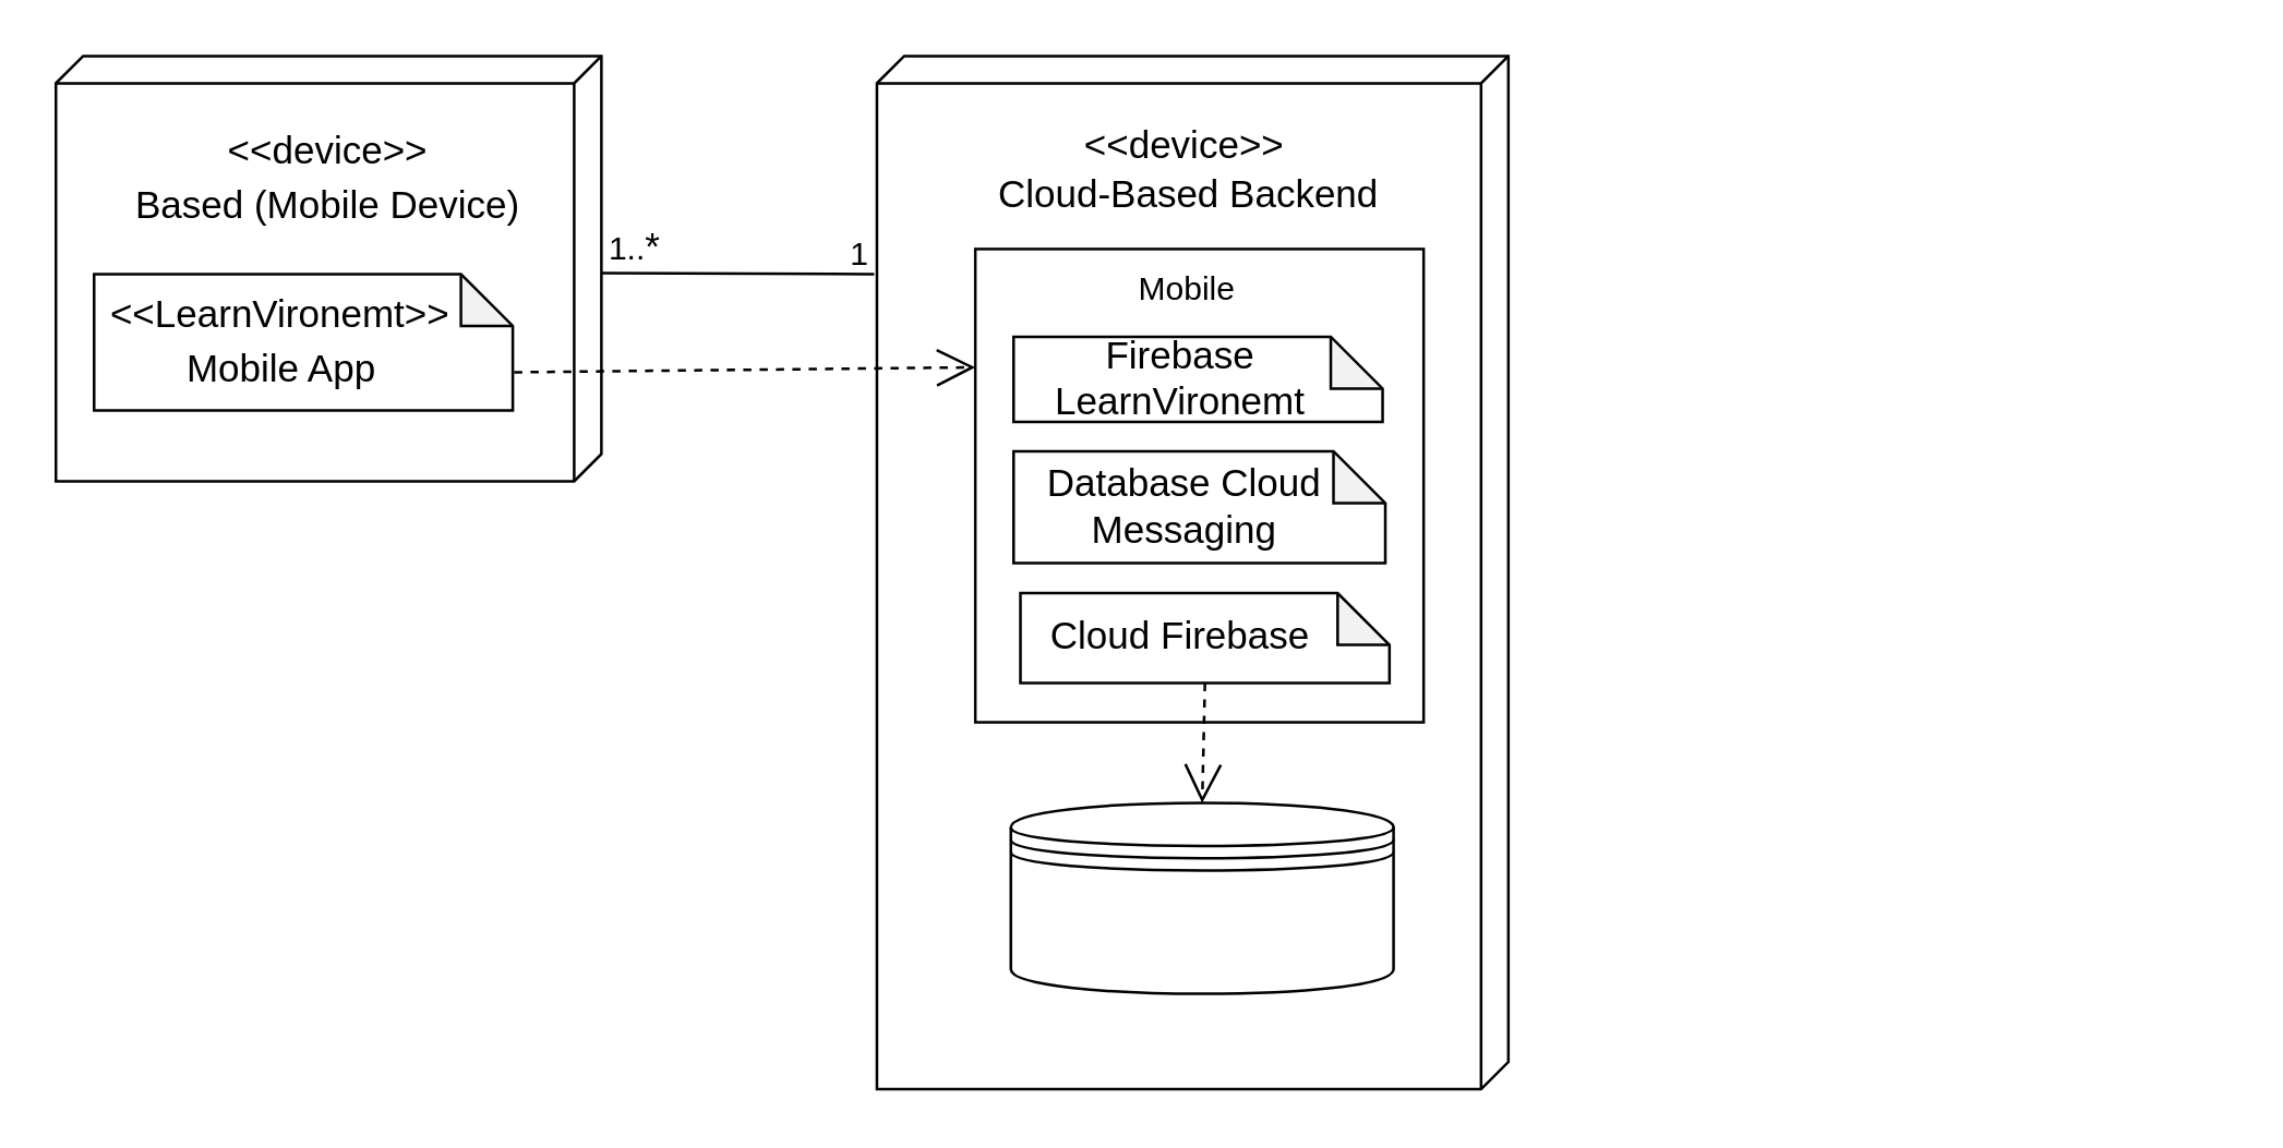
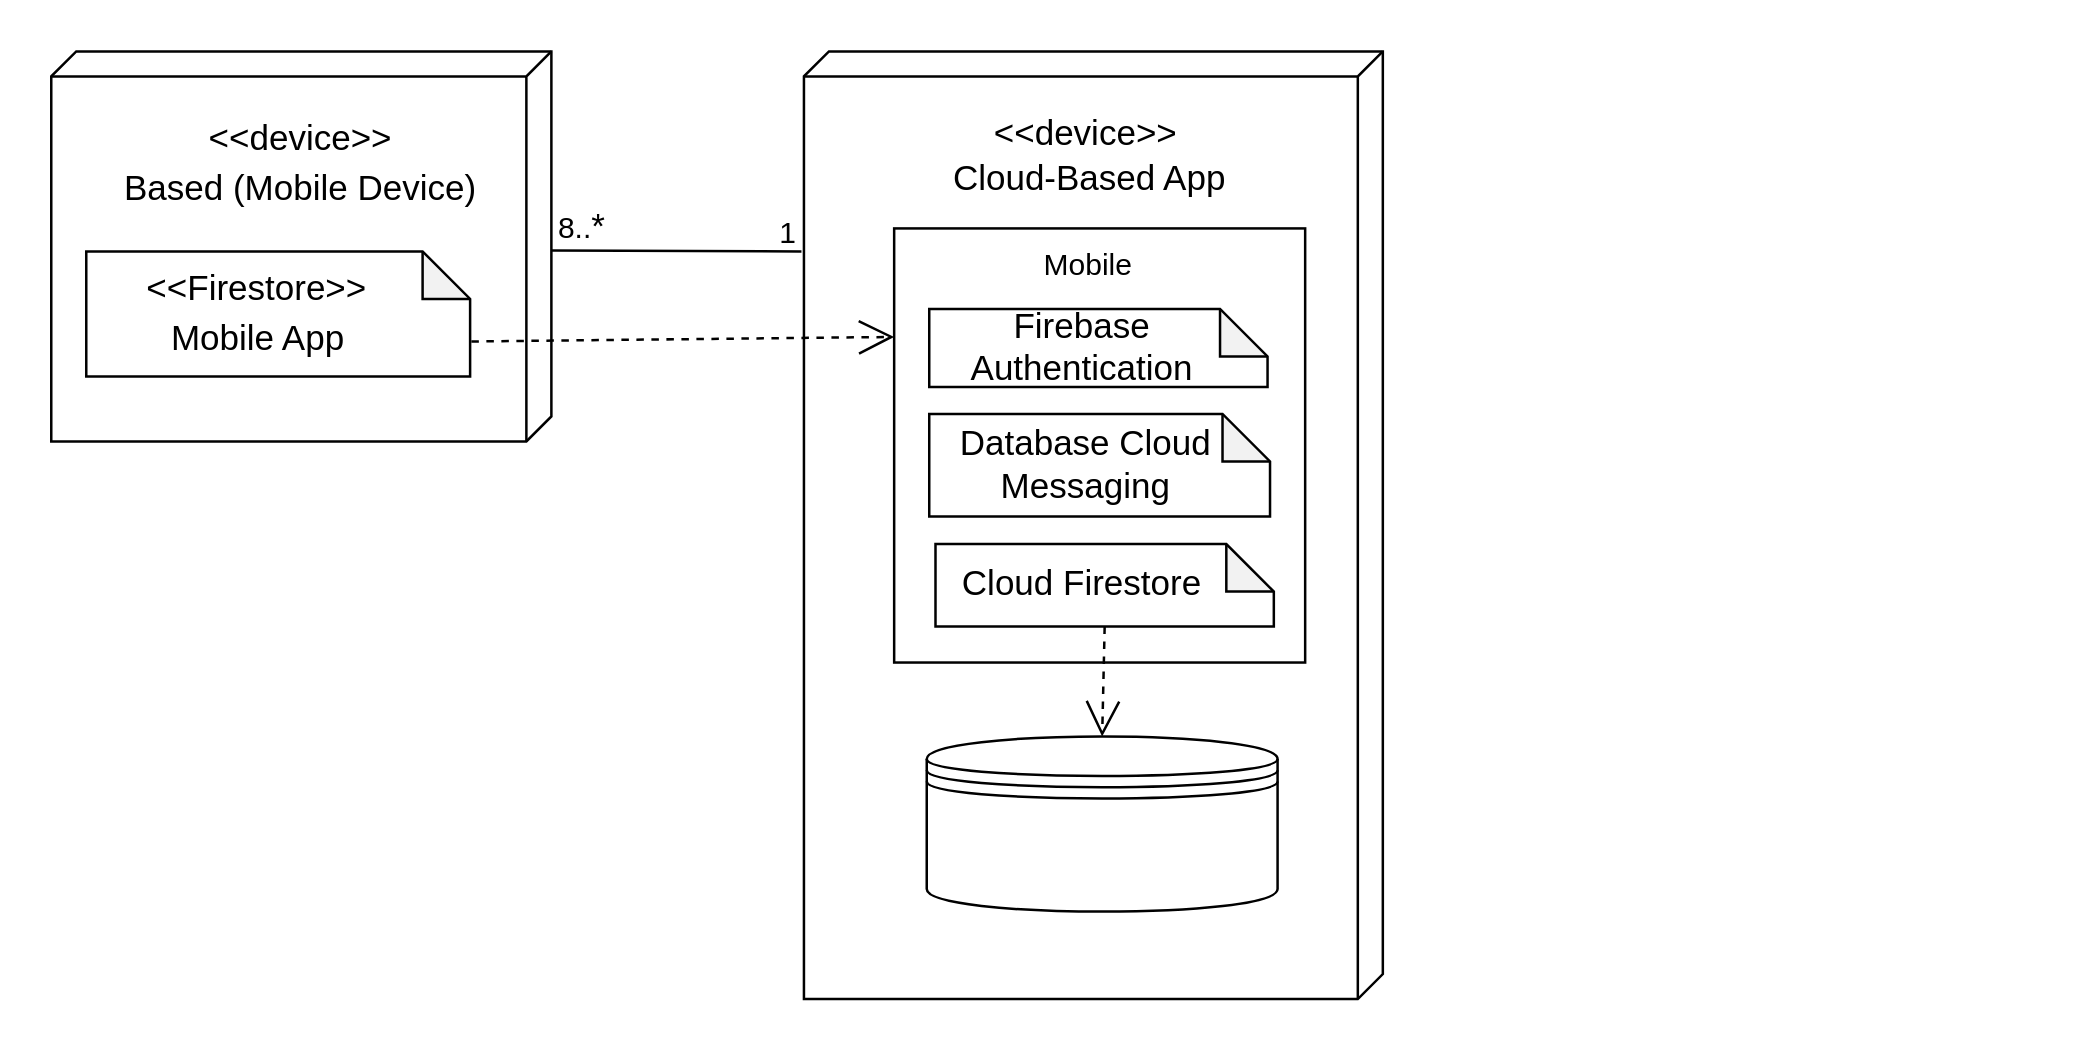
  <mxCell id="0" />
  <mxCell id="1" parent="0" />
  <mxCell id="2" value="Object" style="html=1;whiteSpace=wrap;" parent="1" vertex="1"><mxGeometry x="348" y="239" width="110" height="50" as="geometry" /></mxCell>
  <mxCell id="3" value="" style="group" parent="1" vertex="1" connectable="0"><mxGeometry x="20" y="20" width="795" height="379" as="geometry" /></mxCell>
  <mxCell id="4" value="" style="group" parent="3" vertex="1" connectable="0"><mxGeometry x="302" width="459.25" height="379" as="geometry" /></mxCell>
  <mxCell id="5" value="" style="verticalAlign=top;align=left;spacingTop=8;spacingLeft=2;spacingRight=12;shape=cube;size=10;direction=south;fontStyle=4;html=1;whiteSpace=wrap;" parent="4" vertex="1"><mxGeometry x="-1.002" width="231.504" height="379" as="geometry" /></mxCell>
  <mxCell id="6" value="&lt;font style=&quot;font-size: 14px;&quot;&gt;&amp;lt;&amp;lt;device&amp;gt;&amp;gt;&lt;/font&gt;" style="text;html=1;align=center;verticalAlign=middle;whiteSpace=wrap;rounded=0;" parent="4" vertex="1"><mxGeometry x="81.998" y="18" width="60.131" height="30" as="geometry" /></mxCell>
- <mxCell id="7" value="&lt;font style=&quot;font-size: 14px;&quot;&gt;Cloud-Based Backend&amp;nbsp;&lt;/font&gt;" style="text;html=1;align=center;verticalAlign=middle;whiteSpace=wrap;rounded=0;" parent="4" vertex="1"><mxGeometry x="42.092" y="36" width="147.07" height="30" as="geometry" /></mxCell>
+ <mxCell id="7" value="&lt;font style=&quot;font-size: 14px;&quot;&gt;Cloud-Based App&amp;nbsp;&lt;/font&gt;" style="text;html=1;align=center;verticalAlign=middle;whiteSpace=wrap;rounded=0;" parent="4" vertex="1"><mxGeometry x="42.092" y="36" width="147.07" height="30" as="geometry" /></mxCell>
  <mxCell id="8" value="" style="group" parent="4" vertex="1" connectable="0"><mxGeometry x="43.094" y="94" width="439.958" height="156" as="geometry" /></mxCell>
  <mxCell id="9" value="" style="html=1;whiteSpace=wrap;" parent="8" vertex="1"><mxGeometry x="-8.017" y="-23.2" width="164.358" height="173.6" as="geometry" /></mxCell>
  <mxCell id="10" value="" style="shape=note;whiteSpace=wrap;html=1;backgroundOutline=1;darkOpacity=0.05;size=19;" parent="8" vertex="1"><mxGeometry x="6.013" y="9" width="135.295" height="31.2" as="geometry" /></mxCell>
- <mxCell id="11" value="&lt;span style=&quot;font-size: 14px;&quot;&gt;Firebase LearnVironemt&lt;/span&gt;" style="text;html=1;align=center;verticalAlign=middle;whiteSpace=wrap;rounded=0;" parent="8" vertex="1"><mxGeometry x="-2.004" y="15" width="139.303" height="18.72" as="geometry" /></mxCell>
+ <mxCell id="11" value="&lt;span style=&quot;font-size: 14px;&quot;&gt;Firebase Authentication&lt;/span&gt;" style="text;html=1;align=center;verticalAlign=middle;whiteSpace=wrap;rounded=0;" parent="8" vertex="1"><mxGeometry x="-2.004" y="15" width="139.303" height="18.72" as="geometry" /></mxCell>
  <mxCell id="12" value="Mobile" style="text;html=1;align=center;verticalAlign=middle;whiteSpace=wrap;rounded=0;" parent="8" vertex="1"><mxGeometry x="41.841" y="-16" width="56.373" height="16.8" as="geometry" /></mxCell>
  <mxCell id="13" value="" style="group" parent="8" vertex="1" connectable="0"><mxGeometry x="2.004" y="103" width="154.336" height="33" as="geometry" /></mxCell>
  <mxCell id="14" value="" style="shape=note;whiteSpace=wrap;html=1;backgroundOutline=1;darkOpacity=0.05;size=19;" parent="13" vertex="1"><mxGeometry x="6.514" width="135.295" height="33" as="geometry" /></mxCell>
- <mxCell id="15" value="&lt;span style=&quot;font-size: 14px;&quot;&gt;Cloud Firebase&lt;/span&gt;" style="text;html=1;align=center;verticalAlign=middle;whiteSpace=wrap;rounded=0;" parent="13" vertex="1"><mxGeometry x="-4.009" y="5.923" width="139.303" height="19.8" as="geometry" /></mxCell>
+ <mxCell id="15" value="&lt;span style=&quot;font-size: 14px;&quot;&gt;Cloud Firestore&lt;/span&gt;" style="text;html=1;align=center;verticalAlign=middle;whiteSpace=wrap;rounded=0;" parent="13" vertex="1"><mxGeometry x="-4.009" y="5.923" width="139.303" height="19.8" as="geometry" /></mxCell>
  <mxCell id="16" value="" style="group" parent="8" vertex="1" connectable="0"><mxGeometry x="5.011" y="44" width="148.323" height="41" as="geometry" /></mxCell>
  <mxCell id="17" value="" style="shape=note;whiteSpace=wrap;html=1;backgroundOutline=1;darkOpacity=0.05;size=19;" parent="16" vertex="1"><mxGeometry x="1.002" y="7" width="136.284" height="41" as="geometry" /></mxCell>
  <mxCell id="18" value="&lt;span style=&quot;font-size: 14px;&quot;&gt;Database Cloud Messaging&lt;/span&gt;" style="text;html=1;align=center;verticalAlign=middle;whiteSpace=wrap;rounded=0;" parent="16" vertex="1"><mxGeometry x="-3.009" y="17.001" width="133.876" height="19.329" as="geometry" /></mxCell>
  <mxCell id="19" value="" style="group" parent="4" vertex="1" connectable="0"><mxGeometry x="48.105" y="274" width="170.371" height="70" as="geometry" /></mxCell>
  <mxCell id="20" value="" style="shape=datastore;whiteSpace=wrap;html=1;" parent="19" vertex="1"><mxGeometry width="140.306" height="70" as="geometry" /></mxCell>
  <mxCell id="21" value="" style="endArrow=open;endSize=12;dashed=1;html=1;rounded=0;exitX=0.5;exitY=1;exitDx=0;exitDy=0;exitPerimeter=0;entryX=0.5;entryY=0;entryDx=0;entryDy=0;" parent="4" source="14" target="20" edge="1"><mxGeometry width="160" relative="1" as="geometry"><mxPoint y="244" as="sourcePoint" /><mxPoint x="160.349" y="244" as="targetPoint" /></mxGeometry></mxCell>
  <mxCell id="22" value="" style="group" parent="3" vertex="1" connectable="0"><mxGeometry width="212" height="271" as="geometry" /></mxCell>
  <mxCell id="23" value="" style="verticalAlign=top;align=left;spacingTop=8;spacingLeft=2;spacingRight=12;shape=cube;size=10;direction=south;fontStyle=4;html=1;whiteSpace=wrap;" parent="22" vertex="1"><mxGeometry width="200" height="156" as="geometry" /></mxCell>
  <mxCell id="24" value="&lt;font style=&quot;font-size: 14px;&quot;&gt;&amp;lt;&amp;lt;device&amp;gt;&amp;gt;&lt;/font&gt;" style="text;html=1;align=center;verticalAlign=middle;whiteSpace=wrap;rounded=0;" parent="22" vertex="1"><mxGeometry x="60" y="20" width="80" height="30" as="geometry" /></mxCell>
  <mxCell id="25" value="&lt;font style=&quot;font-size: 14px;&quot;&gt;Based (Mobile Device)&lt;/font&gt;" style="text;html=1;align=center;verticalAlign=middle;whiteSpace=wrap;rounded=0;" parent="22" vertex="1"><mxGeometry x="15" y="40" width="170" height="30" as="geometry" /></mxCell>
  <mxCell id="26" value="" style="shape=note;whiteSpace=wrap;html=1;backgroundOutline=1;darkOpacity=0.05;size=19;" parent="22" vertex="1"><mxGeometry x="14" y="80" width="153.5" height="50" as="geometry" /></mxCell>
- <mxCell id="27" value="&lt;font style=&quot;font-size: 14px;&quot;&gt;&amp;lt;&amp;lt;LearnVironemt&amp;gt;&amp;gt;&lt;/font&gt;" style="text;html=1;align=center;verticalAlign=middle;whiteSpace=wrap;rounded=0;" parent="22" vertex="1"><mxGeometry x="33" y="80" width="99" height="30" as="geometry" /></mxCell>
+ <mxCell id="27" value="&lt;font style=&quot;font-size: 14px;&quot;&gt;&amp;lt;&amp;lt;Firestore&amp;gt;&amp;gt;&lt;/font&gt;" style="text;html=1;align=center;verticalAlign=middle;whiteSpace=wrap;rounded=0;" parent="22" vertex="1"><mxGeometry x="33" y="80" width="99" height="30" as="geometry" /></mxCell>
  <mxCell id="28" value="&lt;span style=&quot;font-size: 14px;&quot;&gt;Mobile App&lt;/span&gt;" style="text;html=1;align=center;verticalAlign=middle;whiteSpace=wrap;rounded=0;" parent="22" vertex="1"><mxGeometry x="43" y="100" width="80" height="30" as="geometry" /></mxCell>
  <mxCell id="29" value="" style="endArrow=open;endSize=12;dashed=1;html=1;rounded=0;entryX=0;entryY=0.25;entryDx=0;entryDy=0;" parent="22" target="9" edge="1"><mxGeometry width="160" relative="1" as="geometry"><mxPoint x="168" y="116" as="sourcePoint" /><mxPoint x="312" y="116" as="targetPoint" /></mxGeometry></mxCell>
  <mxCell id="30" value="" style="endArrow=none;html=1;rounded=0;entryX=0;entryY=0;entryDx=75;entryDy=0;entryPerimeter=0;" parent="3" edge="1"><mxGeometry width="50" height="50" relative="1" as="geometry"><mxPoint x="300" y="80" as="sourcePoint" /><mxPoint x="200" y="79.58" as="targetPoint" /></mxGeometry></mxCell>
  <mxCell id="31" value="1" style="text;html=1;align=center;verticalAlign=middle;whiteSpace=wrap;rounded=0;" parent="3" vertex="1"><mxGeometry x="280" y="60" width="30" height="25" as="geometry" /></mxCell>
- <mxCell id="32" value="1..&lt;font style=&quot;font-size: 14px;&quot;&gt;*&lt;/font&gt;" style="text;html=1;align=center;verticalAlign=middle;whiteSpace=wrap;rounded=0;" parent="3" vertex="1"><mxGeometry x="205" y="60" width="15" height="20" as="geometry" /></mxCell>
+ <mxCell id="32" value="8..&lt;font style=&quot;font-size: 14px;&quot;&gt;*&lt;/font&gt;" style="text;html=1;align=center;verticalAlign=middle;whiteSpace=wrap;rounded=0;" parent="3" vertex="1"><mxGeometry x="205" y="60" width="15" height="20" as="geometry" /></mxCell>
